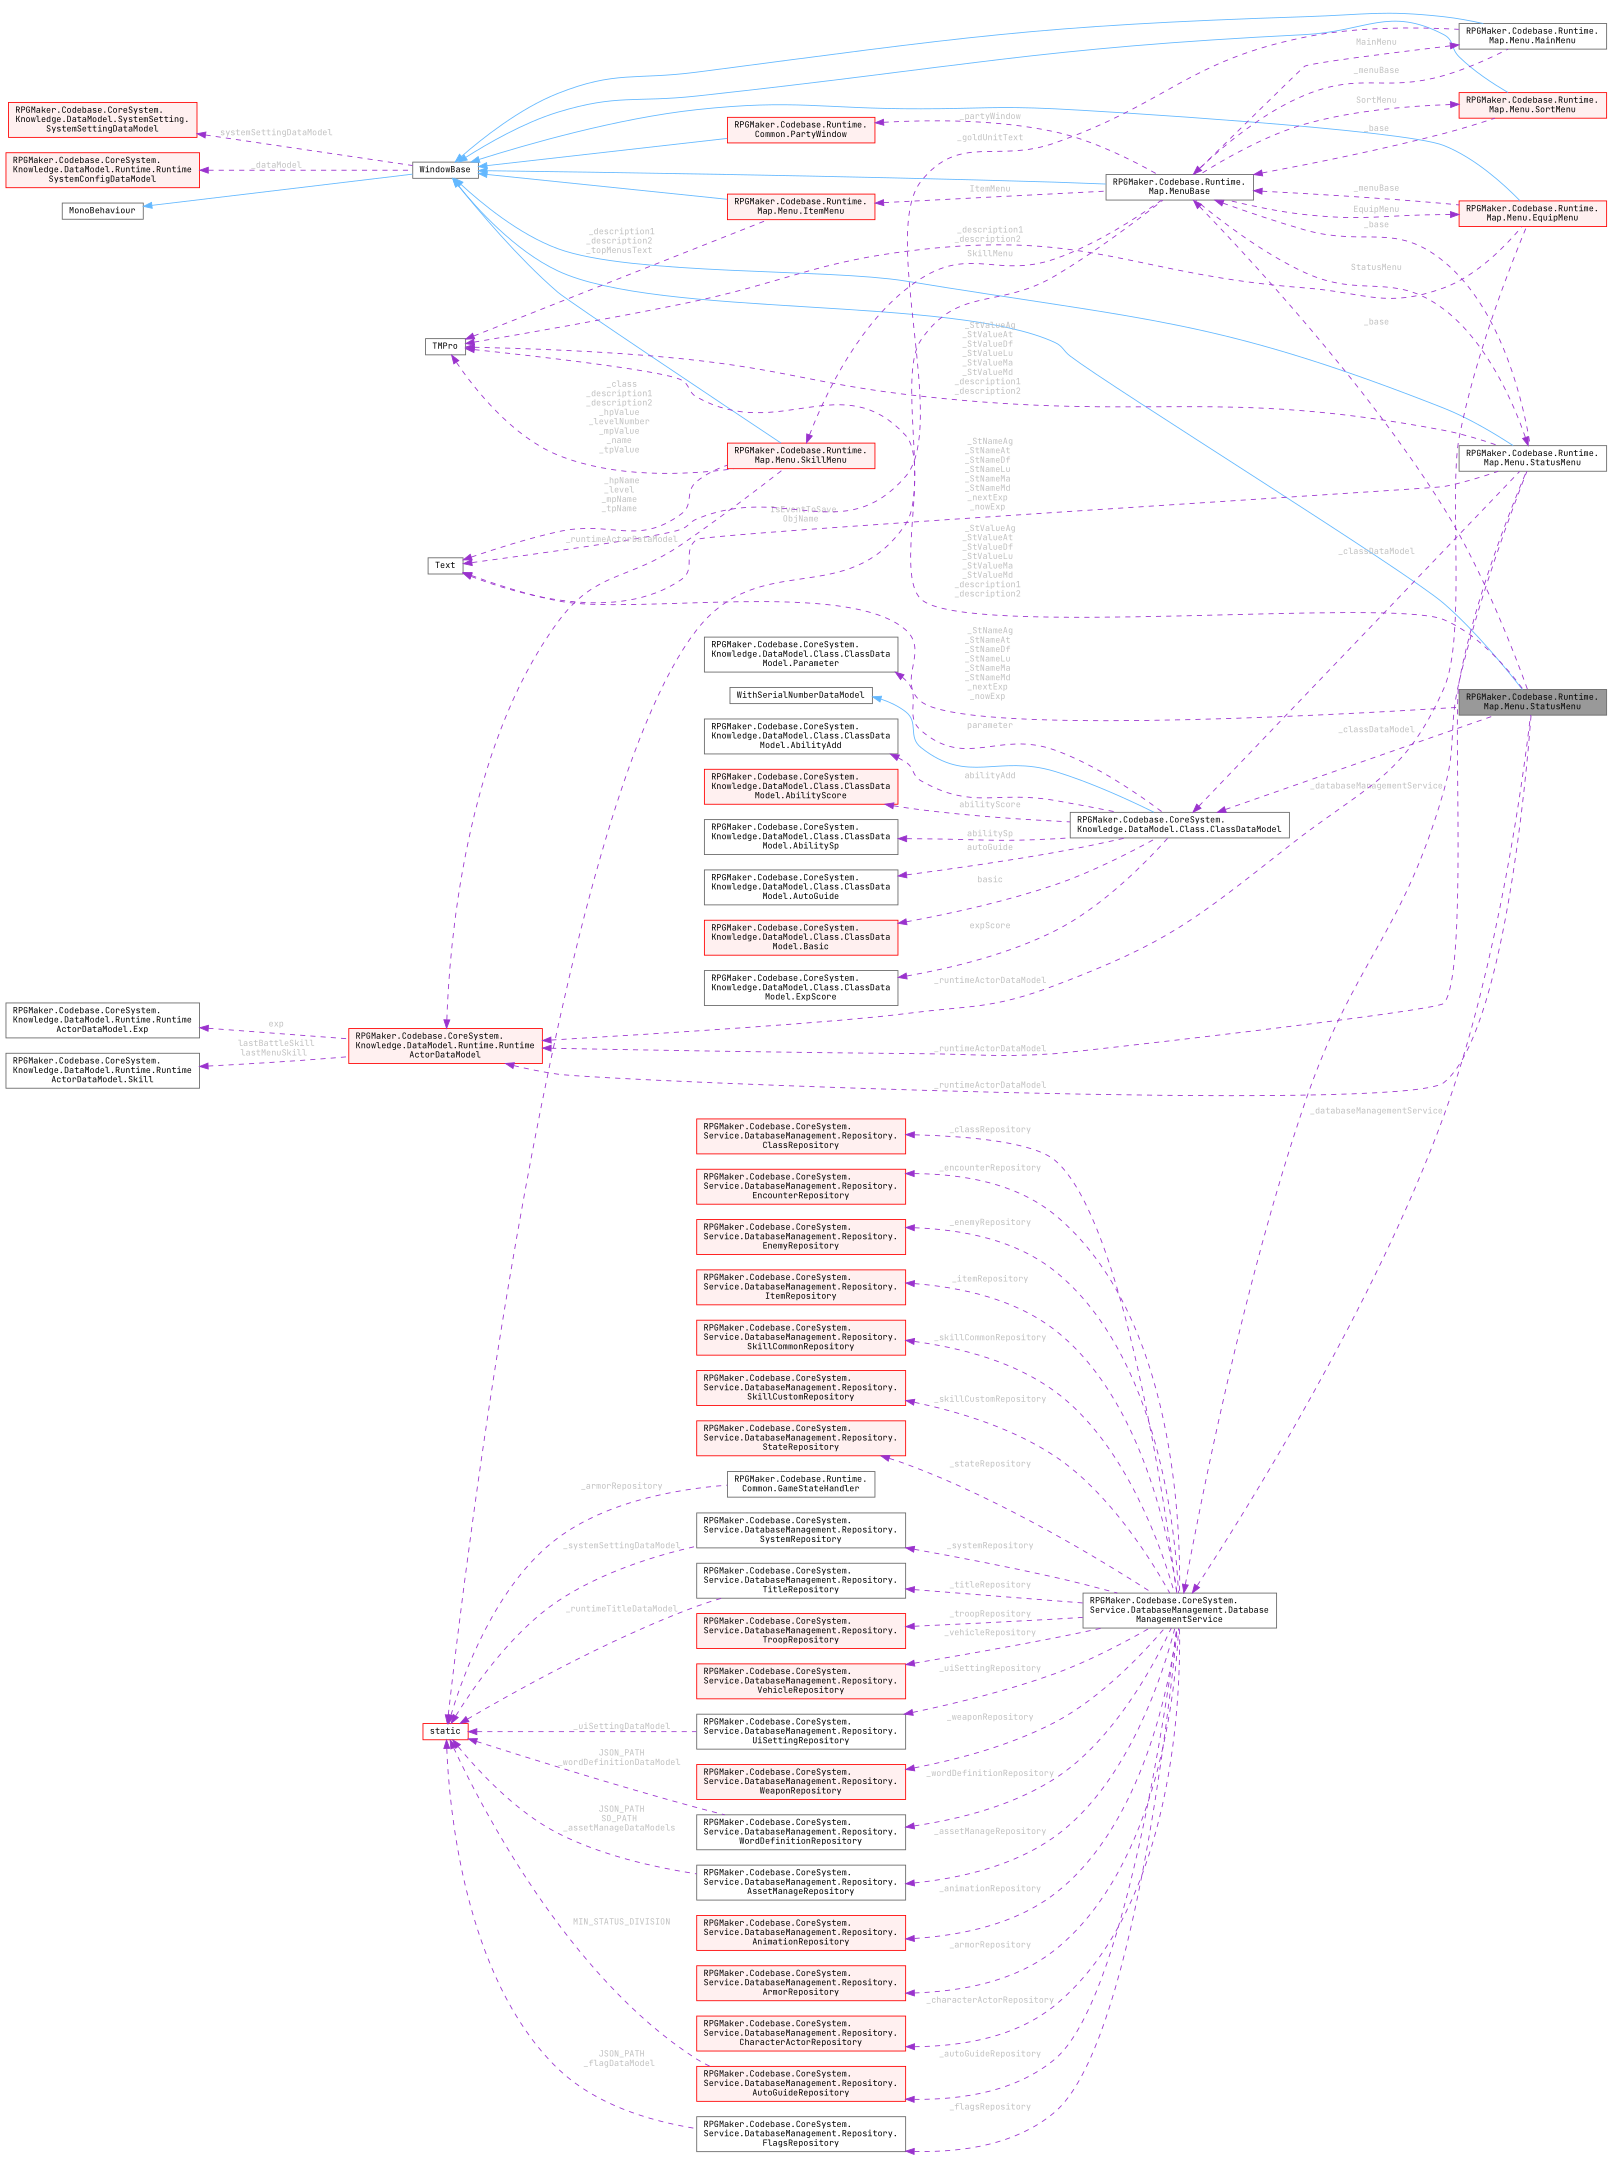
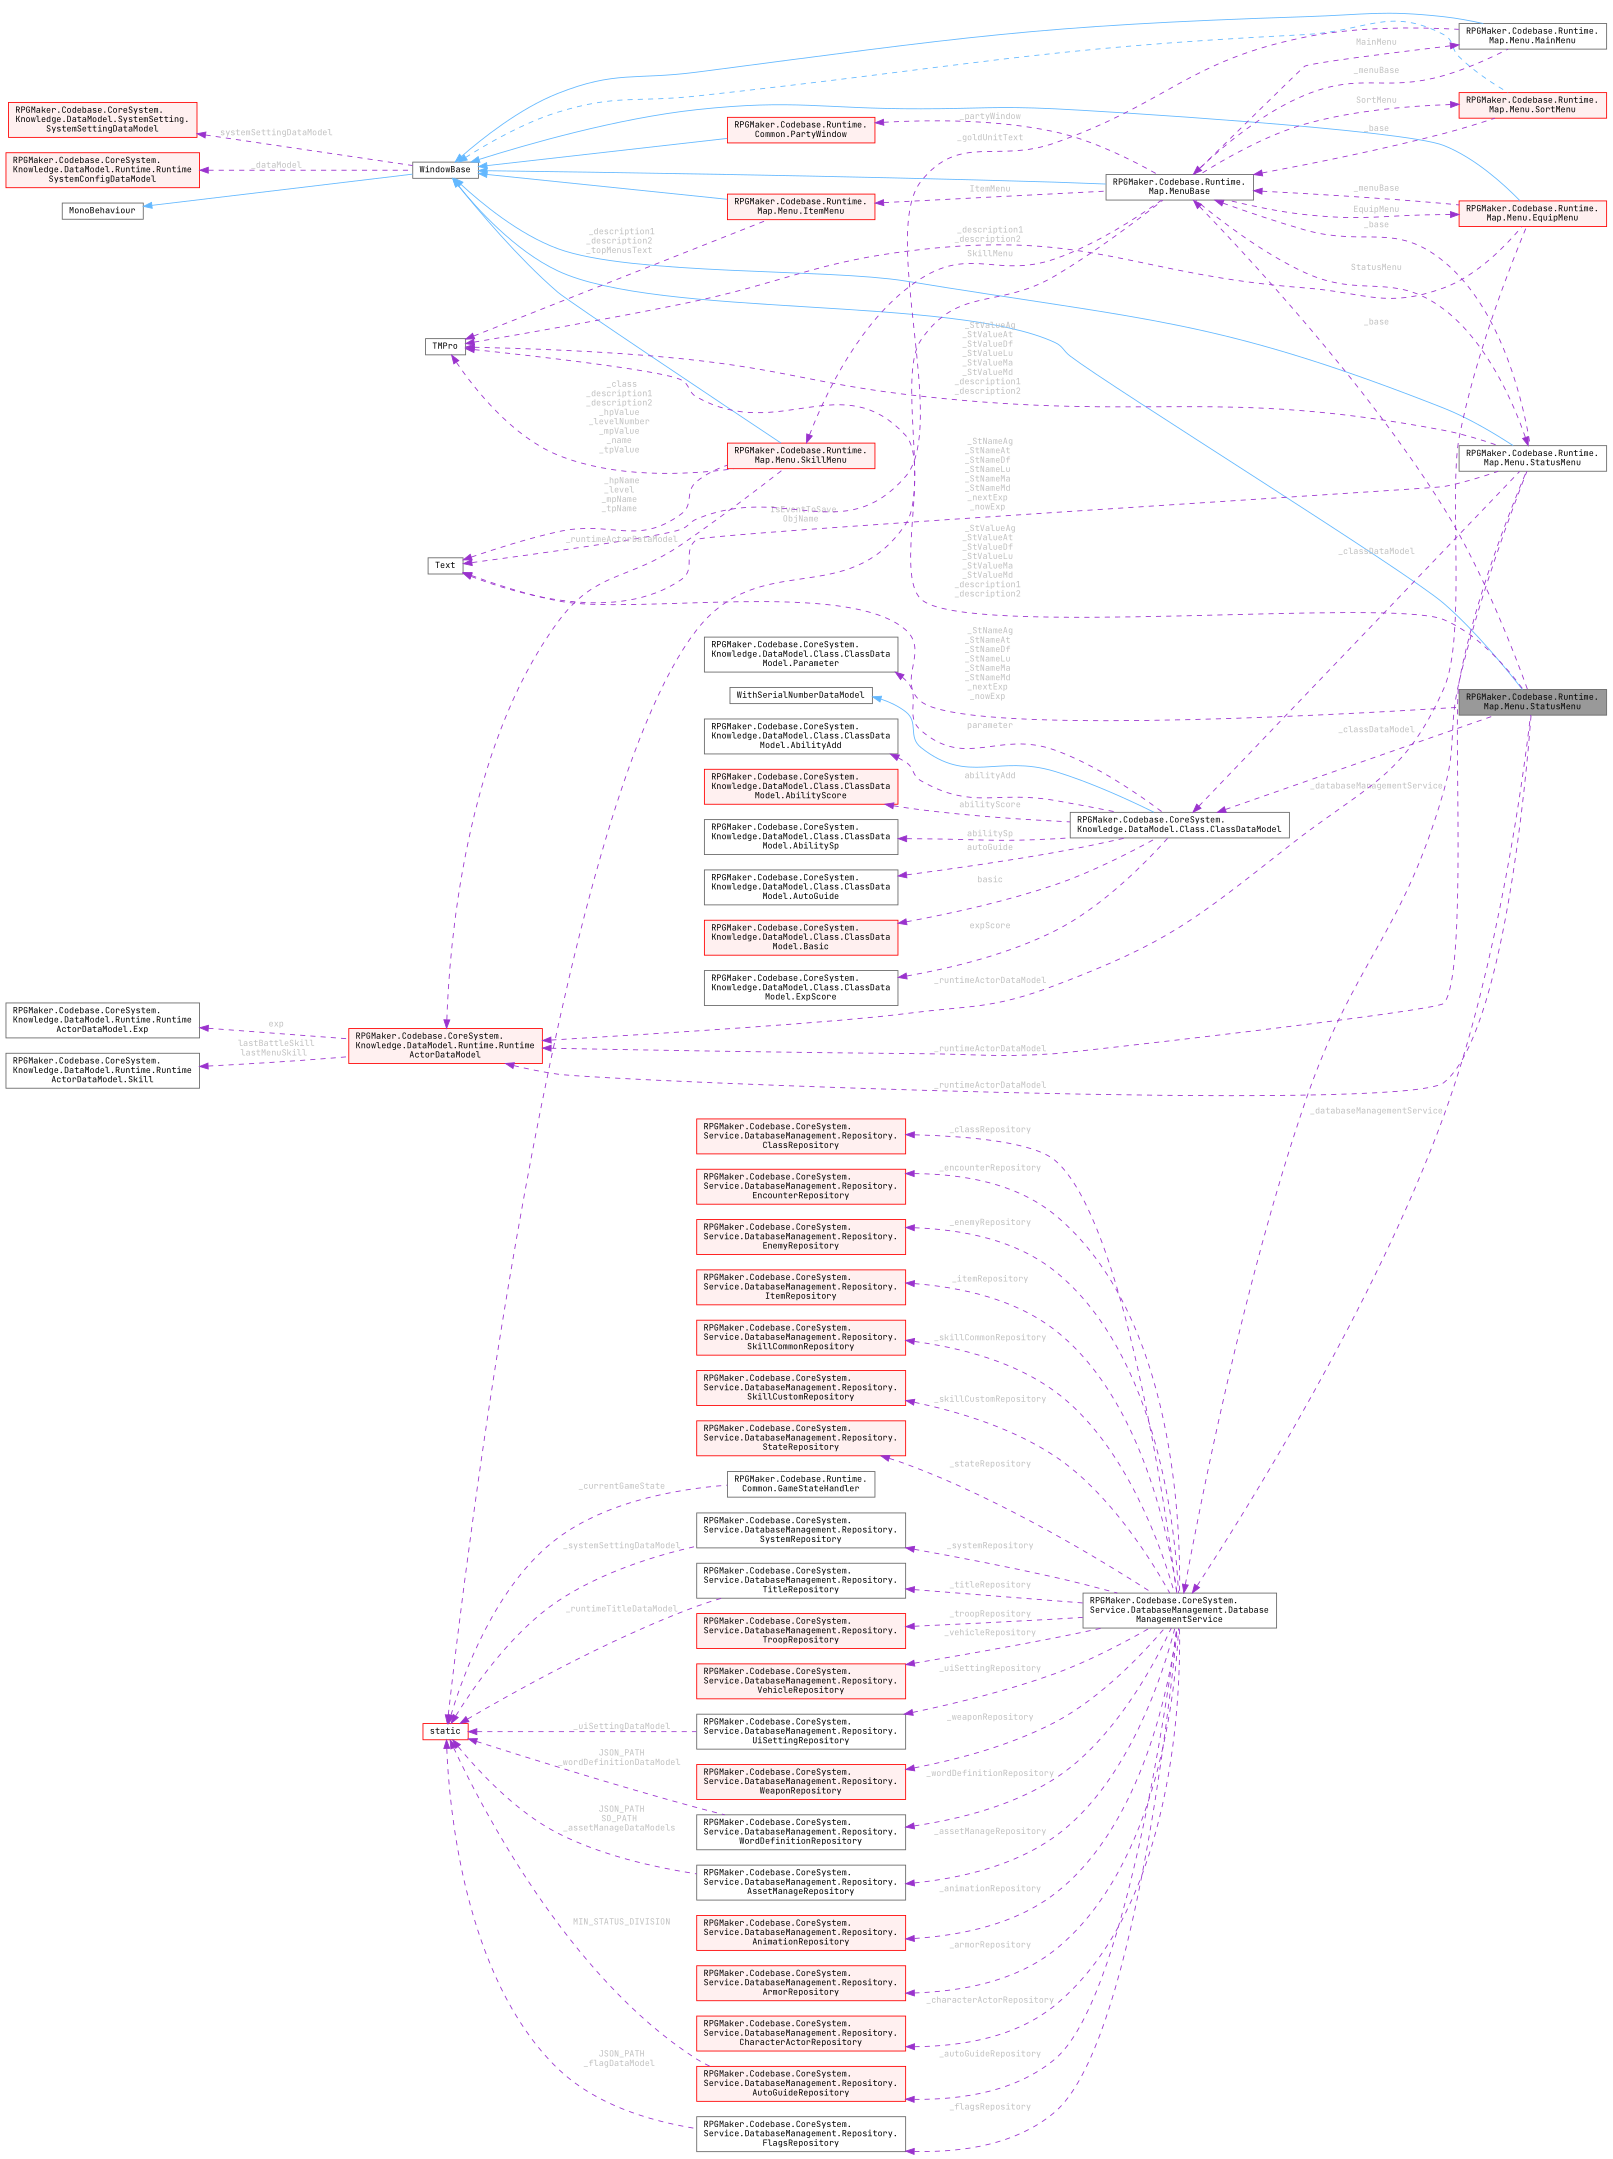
  digraph {
    fontname="JetBrains Mono"
    rankdir=LR
    node [color=gray40 fillcolor=white fontname="JetBrains Mono" fontsize=10 shape=box style=filled]
    edge [color=darkorchid3 dir=back fontname="JetBrains Mono" fontsize=10 labelfontname=Helvetica labelfontsize=10 style=dashed fontcolor=grey]
    n1 [fillcolor=grey60 fontcolor=black height=0.2 label="RPGMaker.Codebase.Runtime.\lMap.Menu.StatusMenu" width=0.4]
    n2 [height=0.2 label=WindowBase width=0.4]
    n3 [height=0.2 label="RPGMaker.Codebase.Runtime.\lMap.MenuBase" width=0.4]
    n4 [color=red fillcolor="#FFF0F0" height=0.2 label="RPGMaker.Codebase.Runtime.\lCommon.PartyWindow" width=0.4]
    n5 [color=red fillcolor="#FFF0F0" height=0.2 label="RPGMaker.Codebase.Runtime.\lMap.Menu.EquipMenu" width=0.4]
    n6 [color=red fillcolor="#FFF0F0" height=0.2 label="RPGMaker.Codebase.Runtime.\lMap.Menu.ItemMenu" width=0.4]
    n7 [height=0.2 label="RPGMaker.Codebase.Runtime.\lMap.Menu.MainMenu" width=0.4]
    n8 [color=red fillcolor="#FFF0F0" height=0.2 label="RPGMaker.Codebase.Runtime.\lMap.Menu.SkillMenu" width=0.4]
    n9 [color=red fillcolor="#FFF0F0" height=0.2 label="RPGMaker.Codebase.Runtime.\lMap.Menu.SortMenu" width=0.4]
    n10 [height=0.2 label="RPGMaker.Codebase.Runtime.\lMap.Menu.StatusMenu" width=0.4]
    n11 [height=0.2 label=MonoBehaviour width=0.4]
    n12 [height=0.2 label="RPGMaker.Codebase.Runtime.\lCommon.GameStateHandler" width=0.4]
    n13 [color=red height=0.2 label=static width=0.4]
    n14 [height=0.2 label="RPGMaker.Codebase.CoreSystem.\lService.DatabaseManagement.Repository.\lAssetManageRepository" width=0.4]
    n15 [color=red fillcolor="#FFF0F0" height=0.2 label="RPGMaker.Codebase.CoreSystem.\lService.DatabaseManagement.Repository.\lAutoGuideRepository" width=0.4]
    n16 [height=0.2 label="RPGMaker.Codebase.CoreSystem.\lService.DatabaseManagement.Repository.\lFlagsRepository" width=0.4]
    n17 [height=0.2 label="RPGMaker.Codebase.CoreSystem.\lService.DatabaseManagement.Repository.\lSystemRepository" width=0.4]
    n18 [height=0.2 label="RPGMaker.Codebase.CoreSystem.\lService.DatabaseManagement.Repository.\lTitleRepository" width=0.4]
    n19 [height=0.2 label="RPGMaker.Codebase.CoreSystem.\lService.DatabaseManagement.Repository.\lUiSettingRepository" width=0.4]
    n20 [height=0.2 label="RPGMaker.Codebase.CoreSystem.\lService.DatabaseManagement.Repository.\lWordDefinitionRepository" width=0.4]
    n21 [height=0.2 label="RPGMaker.Codebase.CoreSystem.\lService.DatabaseManagement.Database\lManagementService" width=0.4]
    n22 [color=red fillcolor="#FFF0F0" height=0.2 label="RPGMaker.Codebase.CoreSystem.\lKnowledge.DataModel.SystemSetting.\lSystemSettingDataModel" width=0.4]
    n23 [color=red fillcolor="#FFF0F0" height=0.2 label="RPGMaker.Codebase.CoreSystem.\lKnowledge.DataModel.Runtime.Runtime\lSystemConfigDataModel" width=0.4]
    n24 [height=0.2 label=Text width=0.4]
    n25 [height=0.2 label=TMPro width=0.4]
    n26 [color=red fillcolor="#FFF0F0" height=0.2 label="RPGMaker.Codebase.CoreSystem.\lKnowledge.DataModel.Runtime.Runtime\lActorDataModel" width=0.4]
    n27 [height=0.2 label="RPGMaker.Codebase.CoreSystem.\lKnowledge.DataModel.Runtime.Runtime\lActorDataModel.Exp" width=0.4]
    n28 [height=0.2 label="RPGMaker.Codebase.CoreSystem.\lKnowledge.DataModel.Runtime.Runtime\lActorDataModel.Skill" width=0.4]
    n29 [height=0.2 label="RPGMaker.Codebase.CoreSystem.\lKnowledge.DataModel.Class.ClassDataModel" width=0.4]
    n30 [height=0.2 label=WithSerialNumberDataModel width=0.4]
    n31 [height=0.2 label="RPGMaker.Codebase.CoreSystem.\lKnowledge.DataModel.Class.ClassData\lModel.AbilityAdd" width=0.4]
    n32 [color=red fillcolor="#FFF0F0" height=0.2 label="RPGMaker.Codebase.CoreSystem.\lKnowledge.DataModel.Class.ClassData\lModel.AbilityScore" width=0.4]
    n33 [height=0.2 label="RPGMaker.Codebase.CoreSystem.\lKnowledge.DataModel.Class.ClassData\lModel.AbilitySp" width=0.4]
    n34 [height=0.2 label="RPGMaker.Codebase.CoreSystem.\lKnowledge.DataModel.Class.ClassData\lModel.AutoGuide" width=0.4]
    n35 [color=red fillcolor="#FFF0F0" height=0.2 label="RPGMaker.Codebase.CoreSystem.\lKnowledge.DataModel.Class.ClassData\lModel.Basic" width=0.4]
    n36 [height=0.2 label="RPGMaker.Codebase.CoreSystem.\lKnowledge.DataModel.Class.ClassData\lModel.ExpScore" width=0.4]
    n37 [height=0.2 label="RPGMaker.Codebase.CoreSystem.\lKnowledge.DataModel.Class.ClassData\lModel.Parameter" width=0.4]
    n38 [color=red fillcolor="#FFF0F0" height=0.2 label="RPGMaker.Codebase.CoreSystem.\lService.DatabaseManagement.Repository.\lAnimationRepository" width=0.4]
    n39 [color=red fillcolor="#FFF0F0" height=0.2 label="RPGMaker.Codebase.CoreSystem.\lService.DatabaseManagement.Repository.\lArmorRepository" width=0.4]
    n40 [color=red fillcolor="#FFF0F0" height=0.2 label="RPGMaker.Codebase.CoreSystem.\lService.DatabaseManagement.Repository.\lCharacterActorRepository" width=0.4]
    n41 [color=red fillcolor="#FFF0F0" height=0.2 label="RPGMaker.Codebase.CoreSystem.\lService.DatabaseManagement.Repository.\lClassRepository" width=0.4]
    n42 [color=red fillcolor="#FFF0F0" height=0.2 label="RPGMaker.Codebase.CoreSystem.\lService.DatabaseManagement.Repository.\lEncounterRepository" width=0.4]
    n43 [color=red fillcolor="#FFF0F0" height=0.2 label="RPGMaker.Codebase.CoreSystem.\lService.DatabaseManagement.Repository.\lEnemyRepository" width=0.4]
    n44 [color=red fillcolor="#FFF0F0" height=0.2 label="RPGMaker.Codebase.CoreSystem.\lService.DatabaseManagement.Repository.\lItemRepository" width=0.4]
    n45 [color=red fillcolor="#FFF0F0" height=0.2 label="RPGMaker.Codebase.CoreSystem.\lService.DatabaseManagement.Repository.\lSkillCommonRepository" width=0.4]
    n46 [color=red fillcolor="#FFF0F0" height=0.2 label="RPGMaker.Codebase.CoreSystem.\lService.DatabaseManagement.Repository.\lSkillCustomRepository" width=0.4]
    n47 [color=red fillcolor="#FFF0F0" height=0.2 label="RPGMaker.Codebase.CoreSystem.\lService.DatabaseManagement.Repository.\lStateRepository" width=0.4]
    n48 [color=red fillcolor="#FFF0F0" height=0.2 label="RPGMaker.Codebase.CoreSystem.\lService.DatabaseManagement.Repository.\lTroopRepository" width=0.4]
    n49 [color=red fillcolor="#FFF0F0" height=0.2 label="RPGMaker.Codebase.CoreSystem.\lService.DatabaseManagement.Repository.\lVehicleRepository" width=0.4]
    n50 [color=red fillcolor="#FFF0F0" height=0.2 label="RPGMaker.Codebase.CoreSystem.\lService.DatabaseManagement.Repository.\lWeaponRepository" width=0.4]
    n2 -> n1 [color=steelblue1 style=solid fontcolor=""]
    n2 -> n3 [color=steelblue1 style=solid fontcolor=""]
    n2 -> n4 [color=steelblue1 style=solid fontcolor=""]
    n2 -> n5 [color=steelblue1 style=solid fontcolor=""]
    n2 -> n6 [color=steelblue1 style=solid fontcolor=""]
    n2 -> n7 [color=steelblue1 style=solid fontcolor=""]
    n2 -> n8 [color=steelblue1 style=solid fontcolor=""]
-   n2 -> n9 [color=steelblue1 style=solid fontcolor=""]
+   n2 -> n9 [color=steelblue1 fontcolor=""]
    n2 -> n10 [color=steelblue1 style=solid fontcolor=""]
    n3 -> n1 [label=" _base"]
    n3 -> n5 [label=" _menuBase"]
    n3 -> n7 [label=" _menuBase"]
    n3 -> n9 [label=" _base"]
    n3 -> n10 [label=" _base"]
    n4 -> n3 [label=" _partyWindow"]
    n5 -> n3 [label=" EquipMenu"]
    n6 -> n3 [label=" ItemMenu"]
    n7 -> n3 [label=" MainMenu"]
    n8 -> n3 [label=" SkillMenu"]
    n9 -> n3 [label=" SortMenu"]
    n10 -> n3 [label=" StatusMenu"]
    n11 -> n2 [color=steelblue1 style=solid fontcolor=""]
    n13 -> n3 [label=" IsEventToSave\nObjName"]
-   n13 -> n12 [label=" _armorRepository"]
+   n13 -> n12 [label=" _currentGameState"]
    n13 -> n14 [label=" JSON_PATH\nSO_PATH\n_assetManageDataModels"]
    n13 -> n15 [label=" MIN_STATUS_DIVISION"]
    n13 -> n16 [label=" JSON_PATH\n_flagDataModel"]
    n13 -> n17 [label=" _systemSettingDataModel"]
    n13 -> n18 [label=" _runtimeTitleDataModel"]
    n13 -> n19 [label=" _uiSettingDataModel"]
    n13 -> n20 [label=" JSON_PATH\n_wordDefinitionDataModel"]
    n14 -> n21 [label=" _assetManageRepository"]
    n15 -> n21 [label=" _autoGuideRepository"]
    n16 -> n21 [label=" _flagsRepository"]
    n17 -> n21 [label=" _systemRepository"]
    n18 -> n21 [label=" _titleRepository"]
    n19 -> n21 [label=" _uiSettingRepository"]
    n20 -> n21 [label=" _wordDefinitionRepository"]
    n21 -> n1 [label=" _databaseManagementService"]
    n21 -> n10 [label=" _databaseManagementService"]
    n22 -> n2 [label=" systemSettingDataModel"]
    n23 -> n2 [label=" _dataModel"]
    n24 -> n1 [label=" _StNameAg\n_StNameAt\n_StNameDf\n_StNameLu\n_StNameMa\n_StNameMd\n_nextExp\n_nowExp"]
    n24 -> n7 [label=" _goldUnitText"]
    n24 -> n8 [label=" _hpName\n_level\n_mpName\n_tpName"]
    n24 -> n10 [label=" _StNameAg\n_StNameAt\n_StNameDf\n_StNameLu\n_StNameMa\n_StNameMd\n_nextExp\n_nowExp"]
    n25 -> n1 [label=" _StValueAg\n_StValueAt\n_StValueDf\n_StValueLu\n_StValueMa\n_StValueMd\n_description1\n_description2"]
    n25 -> n5 [label=" _description1\n_description2"]
    n25 -> n6 [label=" _description1\n_description2\n_topMenusText"]
    n25 -> n8 [label=" _class\n_description1\n_description2\n_hpValue\n_levelNumber\n_mpValue\n_name\n_tpValue"]
    n25 -> n10 [label=" _StValueAg\n_StValueAt\n_StValueDf\n_StValueLu\n_StValueMa\n_StValueMd\n_description1\n_description2"]
    n26 -> n1 [label=" _runtimeActorDataModel"]
    n26 -> n5 [label=" _runtimeActorDataModel"]
    n26 -> n8 [label=" _runtimeActorDataModel"]
    n26 -> n10 [label=" _runtimeActorDataModel"]
    n27 -> n26 [label=" exp"]
    n28 -> n26 [label=" lastBattleSkill\nlastMenuSkill"]
    n29 -> n1 [label=" _classDataModel"]
    n29 -> n10 [label=" _classDataModel"]
    n30 -> n29 [color=steelblue1 style=solid fontcolor=""]
    n31 -> n29 [label=" abilityAdd"]
    n32 -> n29 [label=" abilityScore"]
    n33 -> n29 [label=" abilitySp"]
    n34 -> n29 [label=" autoGuide"]
    n35 -> n29 [label=" basic"]
    n36 -> n29 [label=" expScore"]
    n37 -> n29 [label=" parameter"]
    n38 -> n21 [label=" _animationRepository"]
    n39 -> n21 [label=" _armorRepository"]
    n40 -> n21 [label=" _characterActorRepository"]
    n41 -> n21 [label=" _classRepository"]
    n42 -> n21 [label=" _encounterRepository"]
    n43 -> n21 [label=" _enemyRepository"]
    n44 -> n21 [label=" _itemRepository"]
    n45 -> n21 [label=" _skillCommonRepository"]
    n46 -> n21 [label=" _skillCustomRepository"]
    n47 -> n21 [label=" _stateRepository"]
    n48 -> n21 [label=" _troopRepository"]
    n49 -> n21 [label=" _vehicleRepository"]
    n50 -> n21 [label=" _weaponRepository"]
  }
